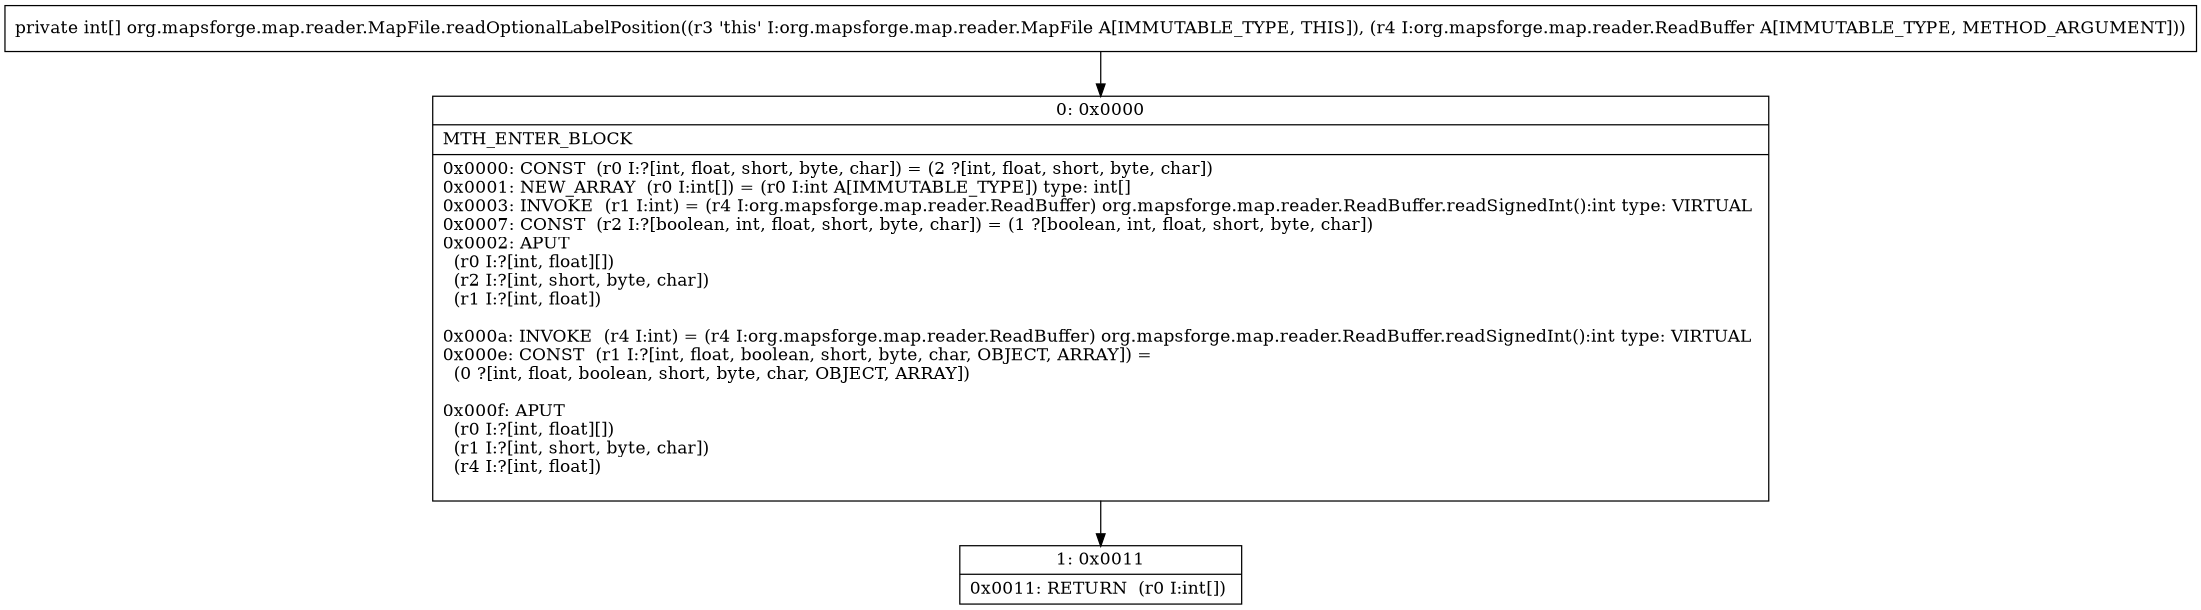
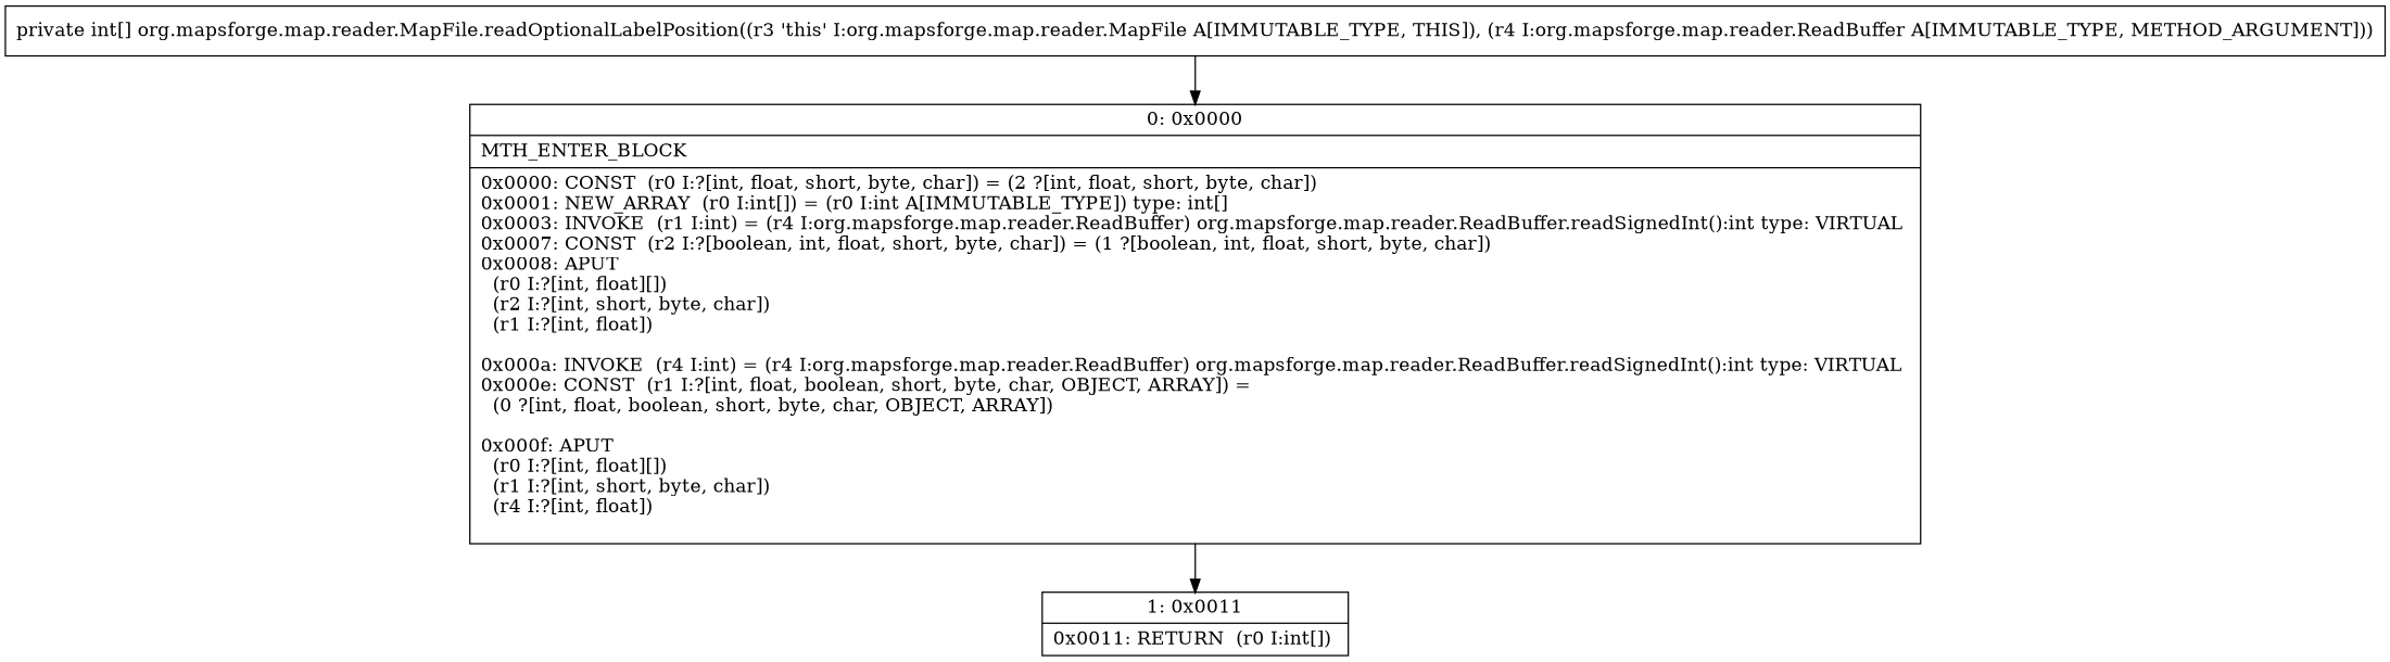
  digraph {
    node [shape=record]
-   n1 [label="{0\:\ 0x0000|MTH_ENTER_BLOCK\l|0x0000: CONST  (r0 I:?[int, float, short, byte, char]) = (2 ?[int, float, short, byte, char]) \l0x0001: NEW_ARRAY  (r0 I:int[]) = (r0 I:int A[IMMUTABLE_TYPE]) type: int[] \l0x0003: INVOKE  (r1 I:int) = (r4 I:org.mapsforge.map.reader.ReadBuffer) org.mapsforge.map.reader.ReadBuffer.readSignedInt():int type: VIRTUAL \l0x0007: CONST  (r2 I:?[boolean, int, float, short, byte, char]) = (1 ?[boolean, int, float, short, byte, char]) \l0x0002: APUT  \l  (r0 I:?[int, float][])\l  (r2 I:?[int, short, byte, char])\l  (r1 I:?[int, float])\l \l0x000a: INVOKE  (r4 I:int) = (r4 I:org.mapsforge.map.reader.ReadBuffer) org.mapsforge.map.reader.ReadBuffer.readSignedInt():int type: VIRTUAL \l0x000e: CONST  (r1 I:?[int, float, boolean, short, byte, char, OBJECT, ARRAY]) = \l  (0 ?[int, float, boolean, short, byte, char, OBJECT, ARRAY])\l \l0x000f: APUT  \l  (r0 I:?[int, float][])\l  (r1 I:?[int, short, byte, char])\l  (r4 I:?[int, float])\l \l}"]
+   n1 [label="{0\:\ 0x0000|MTH_ENTER_BLOCK\l|0x0000: CONST  (r0 I:?[int, float, short, byte, char]) = (2 ?[int, float, short, byte, char]) \l0x0001: NEW_ARRAY  (r0 I:int[]) = (r0 I:int A[IMMUTABLE_TYPE]) type: int[] \l0x0003: INVOKE  (r1 I:int) = (r4 I:org.mapsforge.map.reader.ReadBuffer) org.mapsforge.map.reader.ReadBuffer.readSignedInt():int type: VIRTUAL \l0x0007: CONST  (r2 I:?[boolean, int, float, short, byte, char]) = (1 ?[boolean, int, float, short, byte, char]) \l0x0008: APUT  \l  (r0 I:?[int, float][])\l  (r2 I:?[int, short, byte, char])\l  (r1 I:?[int, float])\l \l0x000a: INVOKE  (r4 I:int) = (r4 I:org.mapsforge.map.reader.ReadBuffer) org.mapsforge.map.reader.ReadBuffer.readSignedInt():int type: VIRTUAL \l0x000e: CONST  (r1 I:?[int, float, boolean, short, byte, char, OBJECT, ARRAY]) = \l  (0 ?[int, float, boolean, short, byte, char, OBJECT, ARRAY])\l \l0x000f: APUT  \l  (r0 I:?[int, float][])\l  (r1 I:?[int, short, byte, char])\l  (r4 I:?[int, float])\l \l}"]
    n2 [label="{1\:\ 0x0011|0x0011: RETURN  (r0 I:int[]) \l}"]
    n3 [label="{private int[] org.mapsforge.map.reader.MapFile.readOptionalLabelPosition((r3 'this' I:org.mapsforge.map.reader.MapFile A[IMMUTABLE_TYPE, THIS]), (r4 I:org.mapsforge.map.reader.ReadBuffer A[IMMUTABLE_TYPE, METHOD_ARGUMENT])) }"]
    n1 -> n2
    n3 -> n1
  }
